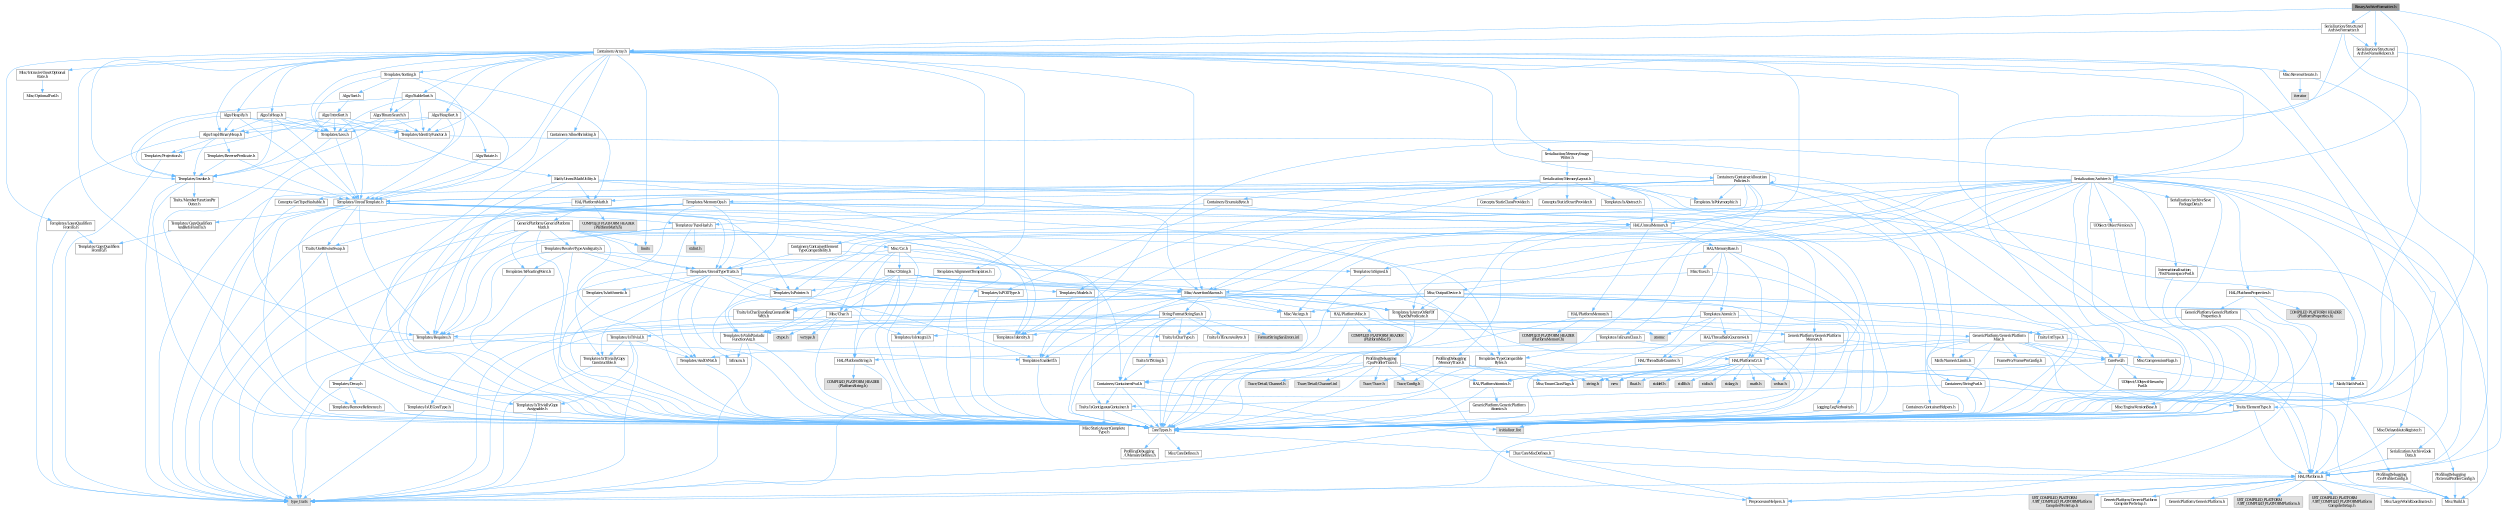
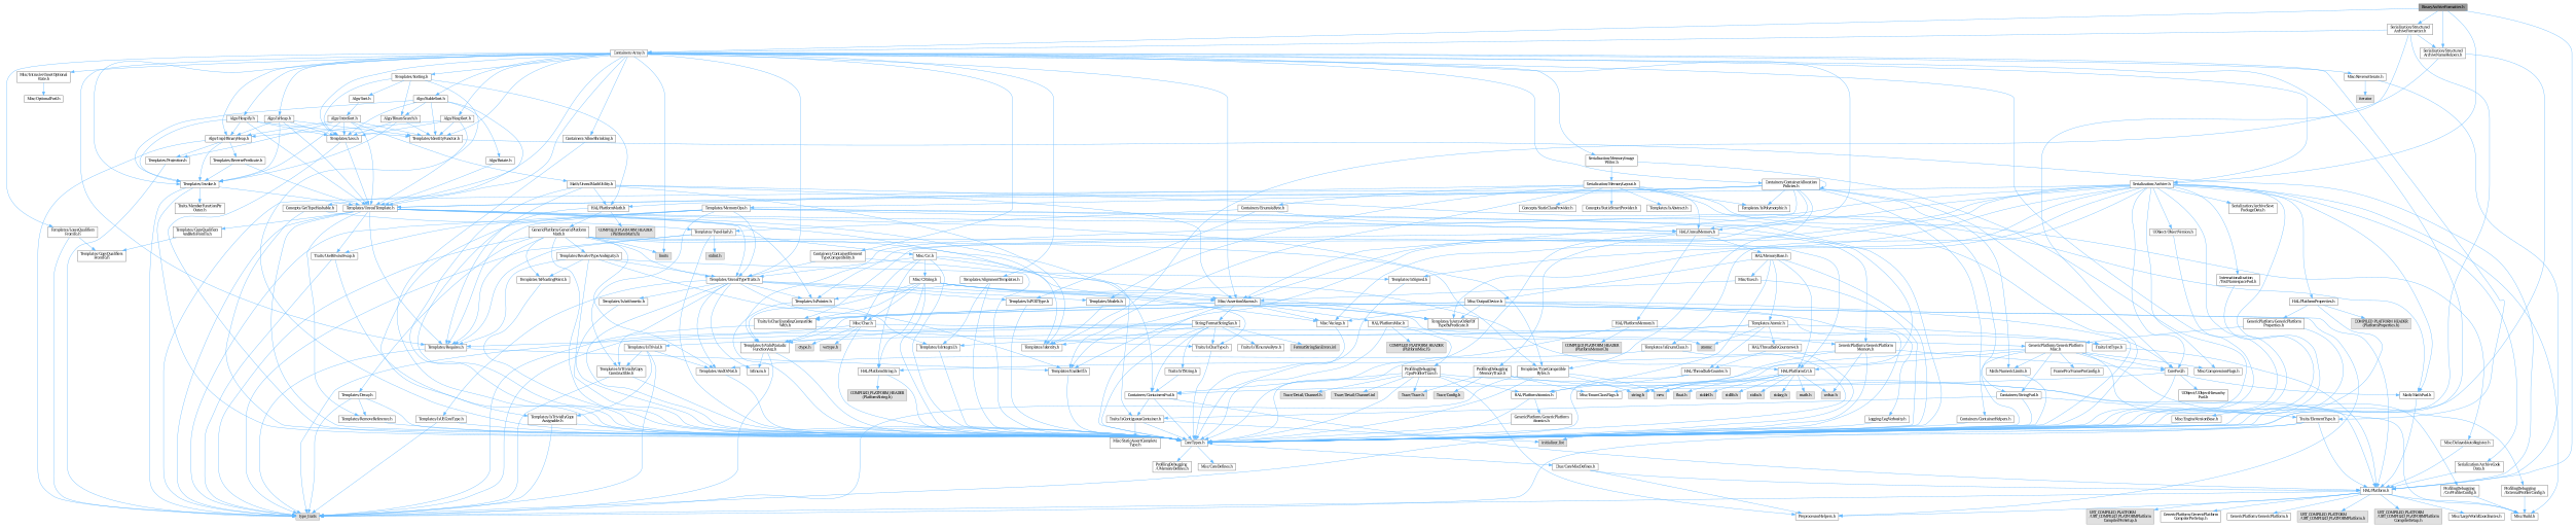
  digraph {
    fontname="PT Serif"
    node [color=grey40 fillcolor=white fontname="PT Serif" fontsize=10 shape=box style=filled]
    edge [color=steelblue1 fontname="PT Serif" fontsize=10 labelfontname=Helvetica labelfontsize=10 style=solid]
    n1 [color=gray40 fillcolor=grey60 fontcolor=black height=0.2 label="BinaryArchiveFormatter.h" width=0.4]
    n2 [height=0.2 label="Containers/Array.h" width=0.4]
    n3 [height=0.2 label="HAL/Platform.h" width=0.4]
    n4 [height=0.2 label="Serialization/Archive.h" width=0.4]
    n5 [height=0.2 label="Serialization/Structured\lArchiveFormatter.h" width=0.4]
    n6 [height=0.2 label="Serialization/Structured\lArchiveNameHelpers.h" width=0.4]
    n7 [height=0.2 label="CoreTypes.h" width=0.4]
    n8 [color=grey60 fillcolor="#E0E0E0" height=0.2 label=type_traits width=0.4]
    n9 [height=0.2 label="Misc/AssertionMacros.h" width=0.4]
    n10 [height=0.2 label="Traits/ElementType.h" width=0.4]
    n11 [height=0.2 label="Templates/Requires.h" width=0.4]
    n12 [height=0.2 label="Misc/IntrusiveUnsetOptional\lState.h" width=0.4]
    n13 [height=0.2 label="Misc/ReverseIterate.h" width=0.4]
    n14 [height=0.2 label="HAL/UnrealMemory.h" width=0.4]
    n15 [height=0.2 label="Templates/UnrealTypeTraits.h" width=0.4]
    n16 [height=0.2 label="Templates/UnrealTemplate.h" width=0.4]
    n17 [height=0.2 label="Containers/AllowShrinking.h" width=0.4]
    n18 [height=0.2 label="Containers/ContainerAllocation\lPolicies.h" width=0.4]
    n19 [color=grey60 fillcolor="#E0E0E0" height=0.2 label=limits width=0.4]
    n20 [height=0.2 label="Containers/ContainerElement\lTypeCompatibility.h" width=0.4]
    n21 [height=0.2 label="Serialization/MemoryImage\lWriter.h" width=0.4]
    n22 [height=0.2 label="Algo/Heapify.h" width=0.4]
    n23 [height=0.2 label="Algo/Impl/BinaryHeap.h" width=0.4]
    n24 [height=0.2 label="Templates/Invoke.h" width=0.4]
    n25 [height=0.2 label="Templates/IdentityFunctor.h" width=0.4]
    n26 [height=0.2 label="Templates/Less.h" width=0.4]
    n27 [height=0.2 label="Algo/HeapSort.h" width=0.4]
    n28 [height=0.2 label="Algo/IsHeap.h" width=0.4]
    n29 [height=0.2 label="Algo/StableSort.h" width=0.4]
    n30 [height=0.2 label="Concepts/GetTypeHashable.h" width=0.4]
    n31 [height=0.2 label="Templates/LosesQualifiers\lFromTo.h" width=0.4]
    n32 [height=0.2 label="Templates/Sorting.h" width=0.4]
    n33 [height=0.2 label="Templates/AlignmentTemplates.h" width=0.4]
    n34 [height=0.2 label="Misc/Build.h" width=0.4]
    n35 [height=0.2 label="Misc/LargeWorldCoordinates.h" width=0.4]
    n36 [height=0.2 label="PreprocessorHelpers.h" width=0.4]
    n37 [color=grey60 fillcolor="#E0E0E0" height=0.2 label="UBT_COMPILED_PLATFORM\l/UBT_COMPILED_PLATFORMPlatform\lCompilerPreSetup.h" width=0.4]
    n38 [height=0.2 label="GenericPlatform/GenericPlatform\lCompilerPreSetup.h" width=0.4]
    n39 [height=0.2 label="GenericPlatform/GenericPlatform.h" width=0.4]
    n40 [color=grey60 fillcolor="#E0E0E0" height=0.2 label="UBT_COMPILED_PLATFORM\l/UBT_COMPILED_PLATFORMPlatform.h" width=0.4]
    n41 [color=grey60 fillcolor="#E0E0E0" height=0.2 label="UBT_COMPILED_PLATFORM\l/UBT_COMPILED_PLATFORMPlatform\lCompilerSetup.h" width=0.4]
    n42 [height=0.2 label="Templates/EnableIf.h" width=0.4]
    n43 [height=0.2 label="Templates/IsArrayOrRefOf\lTypeByPredicate.h" width=0.4]
    n44 [height=0.2 label="Templates/IsValidVariadic\lFunctionArg.h" width=0.4]
    n45 [height=0.2 label="Traits/IsCharEncodingCompatible\lWith.h" width=0.4]
    n46 [height=0.2 label="Misc/VarArgs.h" width=0.4]
    n47 [height=0.2 label="CoreFwd.h" width=0.4]
    n48 [height=0.2 label="Misc/CompressionFlags.h" width=0.4]
    n49 [height=0.2 label="Math/MathFwd.h" width=0.4]
    n50 [height=0.2 label="Templates/IsSigned.h" width=0.4]
    n51 [height=0.2 label="HAL/PlatformProperties.h" width=0.4]
    n52 [height=0.2 label="Internationalization\l/TextNamespaceFwd.h" width=0.4]
    n53 [height=0.2 label="Misc/EngineVersionBase.h" width=0.4]
    n54 [height=0.2 label="Serialization/ArchiveCook\lData.h" width=0.4]
    n55 [height=0.2 label="Serialization/ArchiveSave\lPackageData.h" width=0.4]
    n56 [height=0.2 label="Templates/IsEnumClass.h" width=0.4]
    n57 [height=0.2 label="UObject/ObjectVersion.h" width=0.4]
    n58 [height=0.2 label="Templates/Identity.h" width=0.4]
    n59 [height=0.2 label="ProfilingDebugging\l/UMemoryDefines.h" width=0.4]
    n60 [height=0.2 label="Char/CoreMiscDefines.h" width=0.4]
    n61 [height=0.2 label="Misc/CoreDefines.h" width=0.4]
    n62 [height=0.2 label="HAL/PlatformMisc.h" width=0.4]
    n63 [height=0.2 label="String/FormatStringSan.h" width=0.4]
    n64 [color=grey60 fillcolor="#E0E0E0" height=0.2 label=atomic width=0.4]
    n65 [color=grey60 fillcolor="#E0E0E0" height=0.2 label=initializer_list width=0.4]
    n66 [height=0.2 label="Misc/OptionalFwd.h" width=0.4]
    n67 [color=grey60 fillcolor="#E0E0E0" height=0.2 label=iterator width=0.4]
    n68 [height=0.2 label="GenericPlatform/GenericPlatform\lMemory.h" width=0.4]
    n69 [height=0.2 label="HAL/MemoryBase.h" width=0.4]
    n70 [height=0.2 label="HAL/PlatformMemory.h" width=0.4]
    n71 [height=0.2 label="ProfilingDebugging\l/MemoryTrace.h" width=0.4]
    n72 [height=0.2 label="Templates/IsPointer.h" width=0.4]
    n73 [height=0.2 label="IsEnum.h" width=0.4]
    n74 [height=0.2 label="Templates/AndOrNot.h" width=0.4]
    n75 [height=0.2 label="Templates/IsTriviallyCopy\lConstructible.h" width=0.4]
    n76 [height=0.2 label="Templates/IsArithmetic.h" width=0.4]
    n77 [height=0.2 label="Templates/Models.h" width=0.4]
    n78 [height=0.2 label="Templates/IsPODType.h" width=0.4]
    n79 [height=0.2 label="Templates/IsUECoreType.h" width=0.4]
    n80 [height=0.2 label="Traits/IsContiguousContainer.h" width=0.4]
    n81 [height=0.2 label="Templates/CopyQualifiers\lAndRefsFromTo.h" width=0.4]
    n82 [height=0.2 label="Templates/RemoveReference.h" width=0.4]
    n83 [height=0.2 label="Templates/TypeCompatible\lBytes.h" width=0.4]
    n84 [height=0.2 label="Traits/UseBitwiseSwap.h" width=0.4]
    n85 [height=0.2 label="Math/NumericLimits.h" width=0.4]
    n86 [height=0.2 label="Containers/ContainerHelpers.h" width=0.4]
    n87 [height=0.2 label="HAL/PlatformMath.h" width=0.4]
    n88 [height=0.2 label="Templates/IsPolymorphic.h" width=0.4]
    n89 [height=0.2 label="Templates/MemoryOps.h" width=0.4]
    n90 [height=0.2 label="Serialization/MemoryLayout.h" width=0.4]
    n91 [height=0.2 label="Templates/Projection.h" width=0.4]
    n92 [height=0.2 label="Templates/ReversePredicate.h" width=0.4]
    n93 [height=0.2 label="Traits/MemberFunctionPtr\lOuter.h" width=0.4]
    n94 [height=0.2 label="Algo/BinarySearch.h" width=0.4]
    n95 [height=0.2 label="Algo/Rotate.h" width=0.4]
    n96 [height=0.2 label="Templates/TypeHash.h" width=0.4]
    n97 [height=0.2 label="Templates/CopyQualifiers\lFromTo.h" width=0.4]
    n98 [height=0.2 label="Algo/Sort.h" width=0.4]
    n99 [height=0.2 label="Templates/IsIntegral.h" width=0.4]
    n100 [height=0.2 label="GenericPlatform/GenericPlatform\lMisc.h" width=0.4]
    n101 [color=grey60 fillcolor="#E0E0E0" height=0.2 label="COMPILED_PLATFORM_HEADER\l(PlatformMisc.h)" width=0.4]
    n102 [height=0.2 label="ProfilingDebugging\l/CpuProfilerTrace.h" width=0.4]
    n103 [height=0.2 label="Traits/IsCharType.h" width=0.4]
    n104 [height=0.2 label="Containers/ContainersFwd.h" width=0.4]
    n105 [height=0.2 label="Traits/IsTEnumAsByte.h" width=0.4]
    n106 [height=0.2 label="Traits/IsTString.h" width=0.4]
    n107 [color=grey60 fillcolor="#E0E0E0" height=0.2 label="FormatStringSanErrors.inl" width=0.4]
    n108 [height=0.2 label="Containers/StringFwd.h" width=0.4]
    n109 [height=0.2 label="FramePro/FrameProConfig.h" width=0.4]
    n110 [height=0.2 label="HAL/PlatformCrt.h" width=0.4]
    n111 [height=0.2 label="Misc/EnumClassFlags.h" width=0.4]
    n112 [height=0.2 label="ProfilingDebugging\l/CsvProfilerConfig.h" width=0.4]
    n113 [height=0.2 label="ProfilingDebugging\l/ExternalProfilerConfig.h" width=0.4]
    n114 [height=0.2 label="HAL/PlatformAtomics.h" width=0.4]
    n115 [color=grey60 fillcolor="#E0E0E0" height=0.2 label="Trace/Config.h" width=0.4]
    n116 [color=grey60 fillcolor="#E0E0E0" height=0.2 label="Trace/Detail/Channel.h" width=0.4]
    n117 [color=grey60 fillcolor="#E0E0E0" height=0.2 label="Trace/Detail/Channel.inl" width=0.4]
    n118 [color=grey60 fillcolor="#E0E0E0" height=0.2 label="Trace/Trace.h" width=0.4]
    n119 [height=0.2 label="UObject/UObjectHierarchy\lFwd.h" width=0.4]
    n120 [color=grey60 fillcolor="#E0E0E0" height=0.2 label=new width=0.4]
    n121 [color=grey60 fillcolor="#E0E0E0" height=0.2 label="wchar.h" width=0.4]
    n122 [color=grey60 fillcolor="#E0E0E0" height=0.2 label="stddef.h" width=0.4]
    n123 [color=grey60 fillcolor="#E0E0E0" height=0.2 label="stdlib.h" width=0.4]
    n124 [color=grey60 fillcolor="#E0E0E0" height=0.2 label="stdio.h" width=0.4]
    n125 [color=grey60 fillcolor="#E0E0E0" height=0.2 label="stdarg.h" width=0.4]
    n126 [color=grey60 fillcolor="#E0E0E0" height=0.2 label="math.h" width=0.4]
    n127 [color=grey60 fillcolor="#E0E0E0" height=0.2 label="float.h" width=0.4]
    n128 [color=grey60 fillcolor="#E0E0E0" height=0.2 label="string.h" width=0.4]
    n129 [height=0.2 label="Misc/StaticAssertComplete\lType.h" width=0.4]
    n130 [height=0.2 label="GenericPlatform/GenericPlatform\lAtomics.h" width=0.4]
    n131 [height=0.2 label="HAL/PlatformString.h" width=0.4]
    n132 [height=0.2 label="Misc/Exec.h" width=0.4]
    n133 [height=0.2 label="Misc/OutputDevice.h" width=0.4]
    n134 [height=0.2 label="Templates/Atomic.h" width=0.4]
    n135 [color=grey60 fillcolor="#E0E0E0" height=0.2 label="COMPILED_PLATFORM_HEADER\l(PlatformMemory.h)" width=0.4]
    n136 [color=grey60 fillcolor="#E0E0E0" height=0.2 label="COMPILED_PLATFORM_HEADER\l(PlatformString.h)" width=0.4]
    n137 [height=0.2 label="Logging/LogVerbosity.h" width=0.4]
    n138 [height=0.2 label="HAL/ThreadSafeCounter.h" width=0.4]
    n139 [height=0.2 label="HAL/ThreadSafeCounter64.h" width=0.4]
    n140 [height=0.2 label="Templates/IsTrivial.h" width=0.4]
    n141 [height=0.2 label="Traits/IntType.h" width=0.4]
    n142 [height=0.2 label="Templates/IsTriviallyCopy\lAssignable.h" width=0.4]
    n143 [height=0.2 label="GenericPlatform/GenericPlatform\lMath.h" width=0.4]
    n144 [color=grey60 fillcolor="#E0E0E0" height=0.2 label="COMPILED_PLATFORM_HEADER\l(PlatformMath.h)" width=0.4]
    n145 [height=0.2 label="Templates/Decay.h" width=0.4]
    n146 [height=0.2 label="Templates/IsFloatingPoint.h" width=0.4]
    n147 [height=0.2 label="Templates/ResolveTypeAmbiguity.h" width=0.4]
    n148 [height=0.2 label="GenericPlatform/GenericPlatform\lProperties.h" width=0.4]
    n149 [color=grey60 fillcolor="#E0E0E0" height=0.2 label="COMPILED_PLATFORM_HEADER\l(PlatformProperties.h)" width=0.4]
    n150 [height=0.2 label="Concepts/StaticClassProvider.h" width=0.4]
    n151 [height=0.2 label="Concepts/StaticStructProvider.h" width=0.4]
    n152 [height=0.2 label="Containers/EnumAsByte.h" width=0.4]
    n153 [height=0.2 label="Misc/DelayedAutoRegister.h" width=0.4]
    n154 [height=0.2 label="Templates/IsAbstract.h" width=0.4]
    n155 [height=0.2 label="Misc/Crc.h" width=0.4]
    n156 [color=grey60 fillcolor="#E0E0E0" height=0.2 label="stdint.h" width=0.4]
    n157 [height=0.2 label="Misc/CString.h" width=0.4]
    n158 [height=0.2 label="Misc/Char.h" width=0.4]
    n159 [color=grey60 fillcolor="#E0E0E0" height=0.2 label="ctype.h" width=0.4]
    n160 [color=grey60 fillcolor="#E0E0E0" height=0.2 label="wctype.h" width=0.4]
    n161 [height=0.2 label="Algo/IntroSort.h" width=0.4]
    n162 [height=0.2 label="Math/UnrealMathUtility.h" width=0.4]
    n1 -> n2
    n1 -> n3
    n1 -> n4
    n1 -> n5
    n1 -> n6
    n2 -> n4
    n2 -> n7
    n2 -> n8
    n2 -> n9
    n2 -> n10
    n2 -> n11
    n2 -> n12
    n2 -> n13
    n2 -> n14
    n2 -> n15
    n2 -> n16
    n2 -> n17
    n2 -> n18
    n2 -> n19
    n2 -> n20
    n2 -> n21
    n2 -> n22
    n2 -> n23
    n2 -> n24
    n2 -> n25
    n2 -> n26
    n2 -> n27
    n2 -> n28
    n2 -> n29
    n2 -> n30
    n2 -> n31
    n2 -> n32
    n2 -> n33
    n3 -> n8
    n3 -> n34
    n3 -> n35
    n3 -> n36
    n3 -> n37
    n3 -> n38
    n3 -> n39
    n3 -> n40
    n3 -> n41
    n4 -> n7
    n4 -> n9
    n4 -> n16
    n4 -> n34
    n4 -> n42
    n4 -> n43
    n4 -> n44
    n4 -> n45
    n4 -> n46
    n4 -> n47
    n4 -> n48
    n4 -> n49
    n4 -> n50
    n4 -> n51
    n4 -> n52
    n4 -> n53
    n4 -> n54
    n4 -> n55
    n4 -> n56
    n4 -> n57
    n5 -> n2
    n5 -> n6
    n5 -> n7
    n5 -> n47
    n6 -> n7
    n6 -> n58
    n7 -> n59
    n7 -> n60
    n7 -> n61
    n9 -> n3
    n9 -> n7
    n9 -> n36
    n9 -> n42
    n9 -> n43
    n9 -> n44
    n9 -> n45
    n9 -> n46
    n9 -> n62
    n9 -> n63
    n9 -> n64
    n10 -> n3
    n10 -> n8
    n10 -> n65
    n11 -> n8
    n11 -> n42
    n12 -> n66
    n13 -> n3
    n13 -> n67
    n14 -> n7
    n14 -> n68
    n14 -> n69
    n14 -> n70
    n14 -> n71
    n14 -> n72
    n15 -> n7
    n15 -> n9
    n15 -> n42
    n15 -> n72
    n15 -> n73
    n15 -> n74
    n15 -> n75
    n15 -> n76
    n15 -> n77
    n15 -> n78
    n15 -> n79
    n16 -> n7
    n16 -> n8
    n16 -> n11
    n16 -> n14
    n16 -> n15
    n16 -> n58
    n16 -> n72
    n16 -> n80
    n16 -> n81
    n16 -> n82
    n16 -> n83
    n16 -> n84
    n17 -> n7
    n18 -> n7
    n18 -> n8
    n18 -> n9
    n18 -> n14
    n18 -> n18
    n18 -> n83
    n18 -> n85
    n18 -> n86
    n18 -> n87
    n18 -> n88
    n18 -> n89
    n20 -> n7
    n20 -> n15
    n21 -> n7
    n21 -> n90
    n22 -> n16
    n22 -> n23
    n22 -> n24
    n22 -> n25
    n22 -> n26
    n23 -> n8
    n23 -> n24
    n23 -> n91
    n23 -> n92
    n24 -> n7
    n24 -> n8
    n24 -> n16
    n24 -> n93
    n25 -> n3
    n26 -> n7
    n26 -> n16
    n27 -> n16
    n27 -> n23
    n27 -> n25
    n27 -> n26
    n28 -> n16
    n28 -> n23
    n28 -> n24
    n28 -> n25
    n28 -> n26
    n29 -> n16
    n29 -> n24
    n29 -> n25
    n29 -> n26
    n29 -> n94
    n29 -> n95
    n30 -> n7
    n30 -> n96
    n31 -> n8
    n31 -> n97
    n32 -> n7
    n32 -> n26
    n32 -> n87
    n32 -> n94
    n32 -> n98
    n33 -> n7
    n33 -> n72
    n33 -> n99
    n42 -> n7
-   n43 -> n7
    n44 -> n7
    n44 -> n8
    n44 -> n73
    n45 -> n8
    n45 -> n103
    n46 -> n7
    n47 -> n7
    n47 -> n49
    n47 -> n104
    n47 -> n119
    n49 -> n3
    n50 -> n7
    n51 -> n7
    n51 -> n148
    n51 -> n149
    n52 -> n7
    n53 -> n7
    n54 -> n3
    n56 -> n7
    n56 -> n74
    n57 -> n7
    n60 -> n3
    n60 -> n36
    n62 -> n7
    n62 -> n100
    n62 -> n101
    n62 -> n102
    n63 -> n7
    n63 -> n8
    n63 -> n11
    n63 -> n44
    n63 -> n58
    n63 -> n103
    n63 -> n104
    n63 -> n105
    n63 -> n106
    n63 -> n107
    n68 -> n7
    n68 -> n47
    n68 -> n121
    n68 -> n128
    n68 -> n131
    n69 -> n7
    n69 -> n110
    n69 -> n114
    n69 -> n132
    n69 -> n133
    n69 -> n134
    n70 -> n7
    n70 -> n68
    n70 -> n135
    n71 -> n3
    n71 -> n111
    n71 -> n115
    n71 -> n118
    n72 -> n7
    n74 -> n7
    n75 -> n7
    n75 -> n8
    n76 -> n7
    n77 -> n58
    n78 -> n7
    n79 -> n7
    n79 -> n8
    n80 -> n7
    n80 -> n65
    n80 -> n129
    n81 -> n97
    n82 -> n7
    n83 -> n7
    n83 -> n8
    n83 -> n120
    n83 -> n128
    n84 -> n7
    n84 -> n8
    n85 -> n7
    n86 -> n7
    n87 -> n7
    n87 -> n143
    n87 -> n144
    n89 -> n7
    n89 -> n8
    n89 -> n11
    n89 -> n14
    n89 -> n15
    n89 -> n75
    n89 -> n84
    n89 -> n120
    n89 -> n142
    n90 -> n14
    n90 -> n16
    n90 -> n42
    n90 -> n77
    n90 -> n88
    n90 -> n108
    n90 -> n150
    n90 -> n151
    n90 -> n152
    n90 -> n153
    n90 -> n154
    n91 -> n8
    n92 -> n16
    n92 -> n24
    n94 -> n24
    n94 -> n25
    n94 -> n26
    n95 -> n16
    n96 -> n7
    n96 -> n8
    n96 -> n11
    n96 -> n155
    n96 -> n156
    n98 -> n161
    n99 -> n7
    n100 -> n7
    n100 -> n47
    n100 -> n48
    n100 -> n85
    n100 -> n108
    n100 -> n109
    n100 -> n110
    n100 -> n111
    n100 -> n112
    n100 -> n113
    n102 -> n7
    n102 -> n34
    n102 -> n36
    n102 -> n104
    n102 -> n114
-   n102 -> n115
    n102 -> n116
    n102 -> n117
    n102 -> n118
    n103 -> n7
    n104 -> n3
    n104 -> n7
    n104 -> n80
    n106 -> n104
    n108 -> n7
    n108 -> n10
    n108 -> n80
    n110 -> n120
    n110 -> n121
    n110 -> n122
    n110 -> n123
    n110 -> n124
    n110 -> n125
    n110 -> n126
    n110 -> n127
    n110 -> n128
    n112 -> n34
    n113 -> n34
    n114 -> n7
    n114 -> n130
    n130 -> n7
    n131 -> n7
    n131 -> n136
    n132 -> n7
    n132 -> n9
    n133 -> n7
    n133 -> n43
    n133 -> n44
    n133 -> n45
    n133 -> n46
    n133 -> n47
    n133 -> n137
    n134 -> n64
    n134 -> n99
    n134 -> n138
    n134 -> n139
    n134 -> n140
    n134 -> n141
    n137 -> n7
    n138 -> n7
    n138 -> n114
    n139 -> n7
    n139 -> n138
    n140 -> n8
    n140 -> n74
    n140 -> n75
    n140 -> n142
    n141 -> n3
    n142 -> n7
    n142 -> n8
    n143 -> n7
    n143 -> n8
    n143 -> n11
    n143 -> n15
    n143 -> n19
    n143 -> n74
    n143 -> n83
    n143 -> n104
    n143 -> n110
    n143 -> n145
    n143 -> n146
    n143 -> n147
    n145 -> n7
    n145 -> n8
    n145 -> n82
    n146 -> n7
    n147 -> n7
    n147 -> n11
    n147 -> n15
    n147 -> n50
    n147 -> n99
    n147 -> n146
    n148 -> n7
    n148 -> n100
    n152 -> n7
    n152 -> n78
    n152 -> n96
    n153 -> n3
    n155 -> n7
    n155 -> n9
    n155 -> n15
    n155 -> n103
    n155 -> n131
    n155 -> n157
    n155 -> n158
    n157 -> n7
    n157 -> n9
    n157 -> n43
    n157 -> n44
    n157 -> n45
    n157 -> n46
    n157 -> n110
    n157 -> n131
    n157 -> n158
    n158 -> n7
    n158 -> n8
    n158 -> n141
    n158 -> n159
    n158 -> n160
    n161 -> n16
    n161 -> n23
    n161 -> n24
    n161 -> n25
    n161 -> n26
    n161 -> n91
    n161 -> n162
    n162 -> n7
    n162 -> n9
    n162 -> n11
    n162 -> n49
    n162 -> n58
    n162 -> n87
  }
